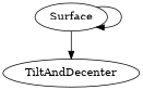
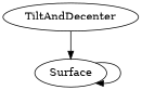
  digraph {
    fontname="DejaVu Serif"
    node [fontname="DejaVu Serif"]
    edge [fontname="DejaVu Serif"]
    Surface
    TiltAndDecenter
    Surface -> Surface
-   Surface -> TiltAndDecenter
+   TiltAndDecenter -> Surface
  }
